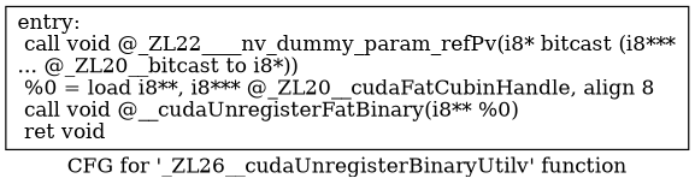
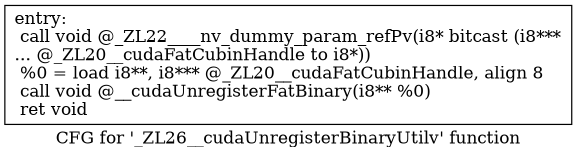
  digraph {
    label="CFG for '_ZL26__cudaUnregisterBinaryUtilv' function"
-   n1 [label="{entry:\l  call void @_ZL22____nv_dummy_param_refPv(i8* bitcast (i8***\l... @_ZL20__bitcast to i8*))\l  %0 = load i8**, i8*** @_ZL20__cudaFatCubinHandle, align 8\l  call void @__cudaUnregisterFatBinary(i8** %0)\l  ret void\l}" shape=record]
+   n1 [label="{entry:\l  call void @_ZL22____nv_dummy_param_refPv(i8* bitcast (i8***\l... @_ZL20__cudaFatCubinHandle to i8*))\l  %0 = load i8**, i8*** @_ZL20__cudaFatCubinHandle, align 8\l  call void @__cudaUnregisterFatBinary(i8** %0)\l  ret void\l}" shape=record]
  }
